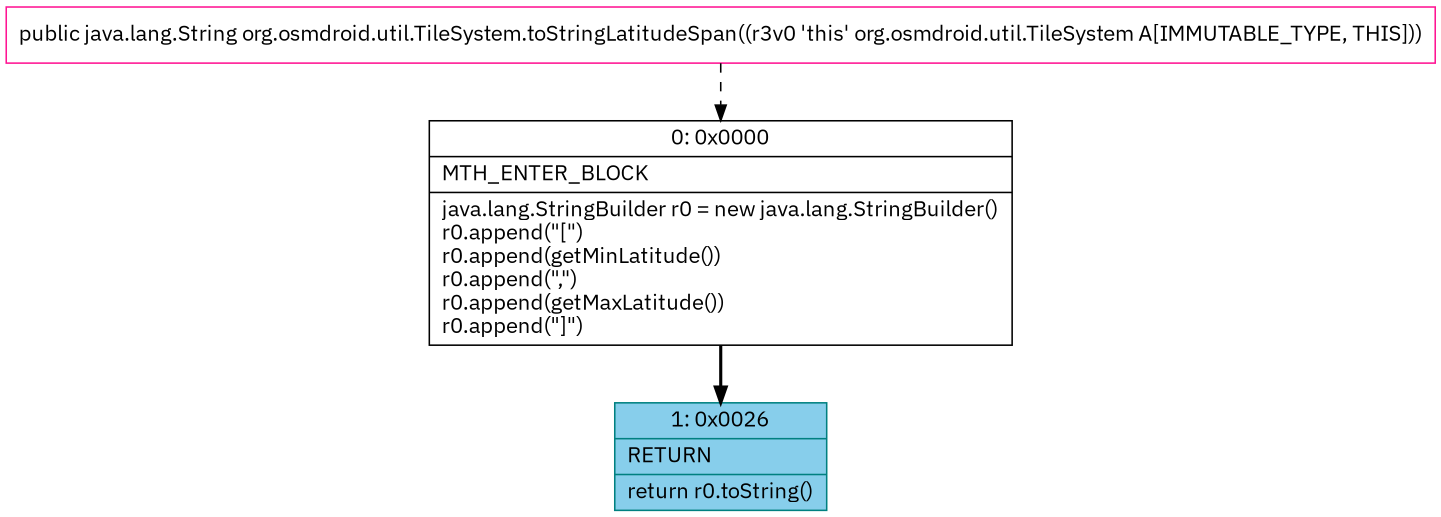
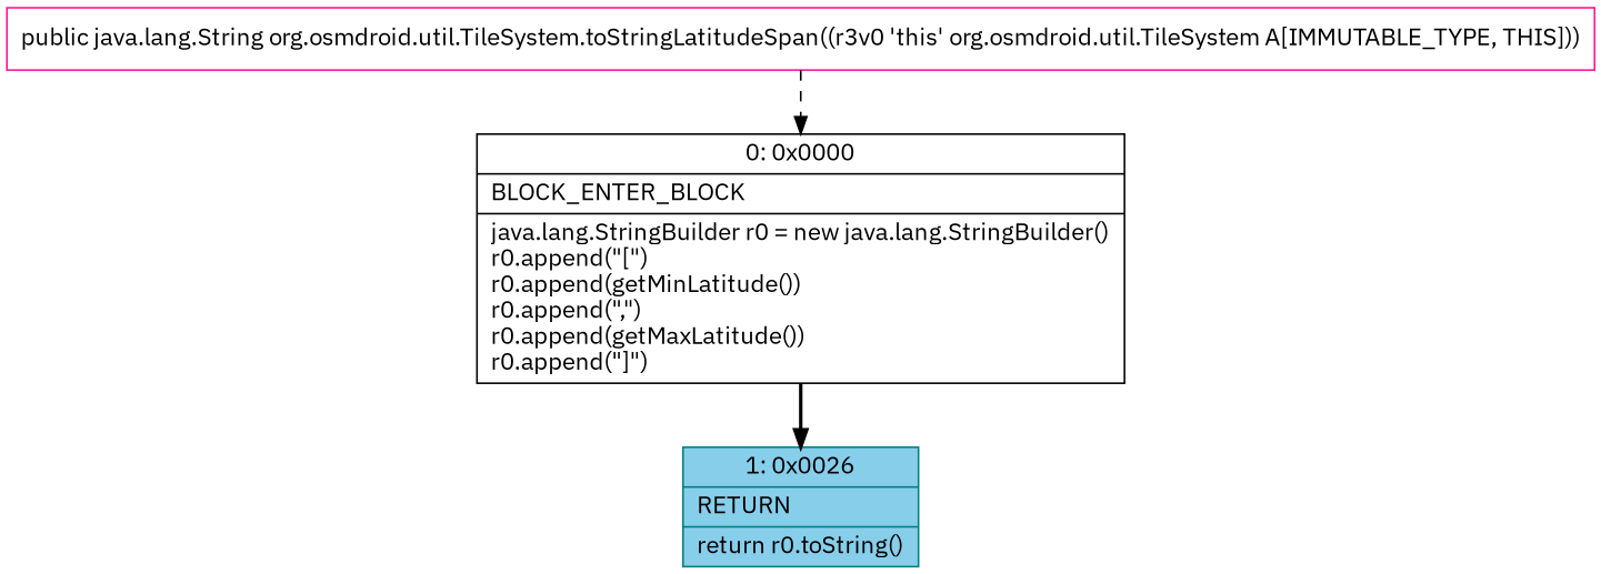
  digraph {
    fontname="IBM Plex Sans"
    node [shape=record style=filled fillcolor=white fontname="IBM Plex Sans"]
    edge [fontname="IBM Plex Sans"]
-   n1 [label="{0\:\ 0x0000|MTH_ENTER_BLOCK\l|java.lang.StringBuilder r0 = new java.lang.StringBuilder()\lr0.append(\"[\")\lr0.append(getMinLatitude())\lr0.append(\",\")\lr0.append(getMaxLatitude())\lr0.append(\"]\")\l}" color=black]
+   n1 [label="{0\:\ 0x0000|BLOCK_ENTER_BLOCK\l|java.lang.StringBuilder r0 = new java.lang.StringBuilder()\lr0.append(\"[\")\lr0.append(getMinLatitude())\lr0.append(\",\")\lr0.append(getMaxLatitude())\lr0.append(\"]\")\l}" color=black]
    n2 [label="{1\:\ 0x0026|RETURN\l|return r0.toString()\l}" fillcolor=skyblue color=teal]
    n3 [label="{public java.lang.String org.osmdroid.util.TileSystem.toStringLatitudeSpan((r3v0 'this' org.osmdroid.util.TileSystem A[IMMUTABLE_TYPE, THIS])) }" color=deeppink]
    n1 -> n2 [style=bold]
    n3 -> n1 [style=dashed]
  }
